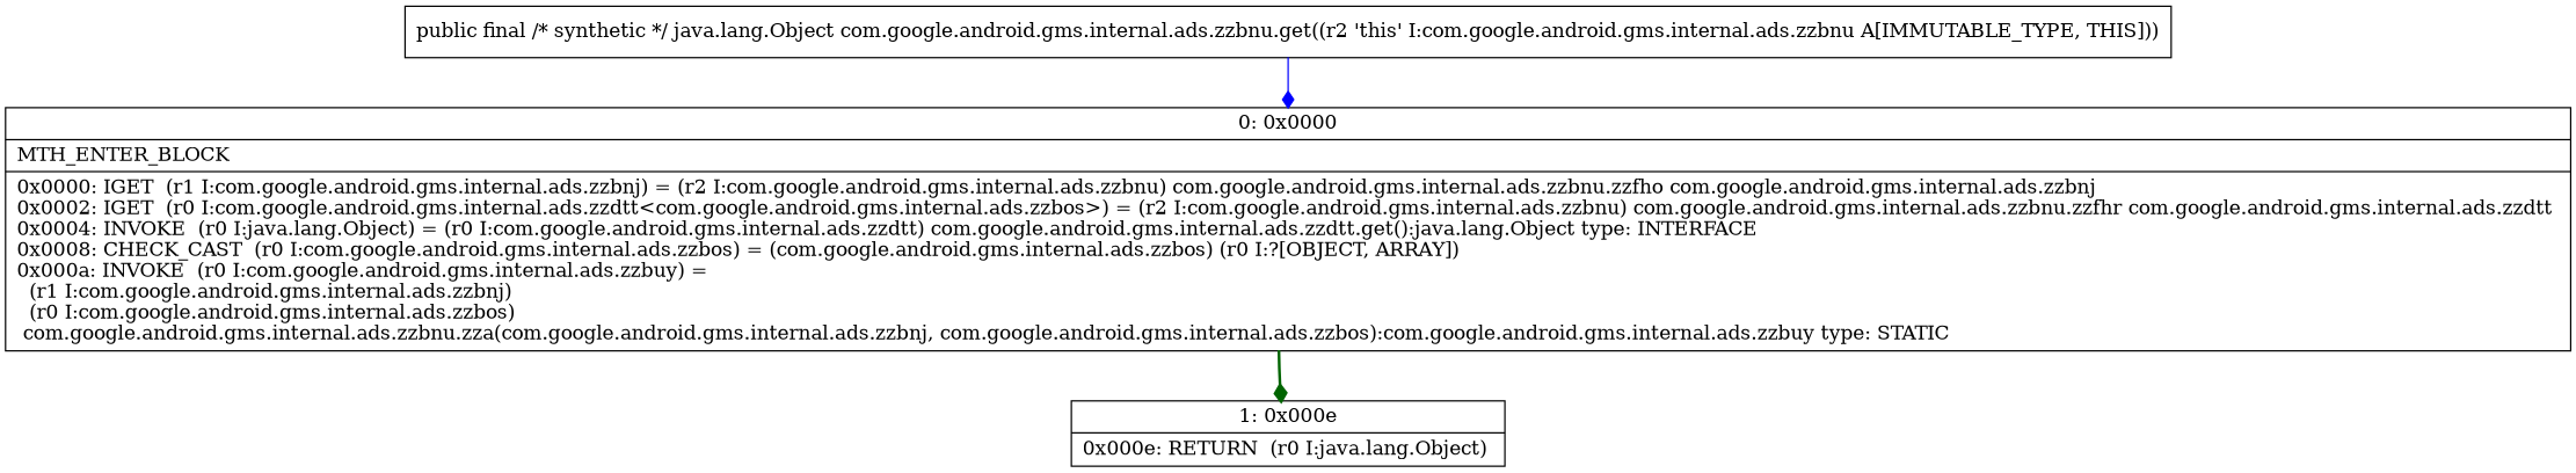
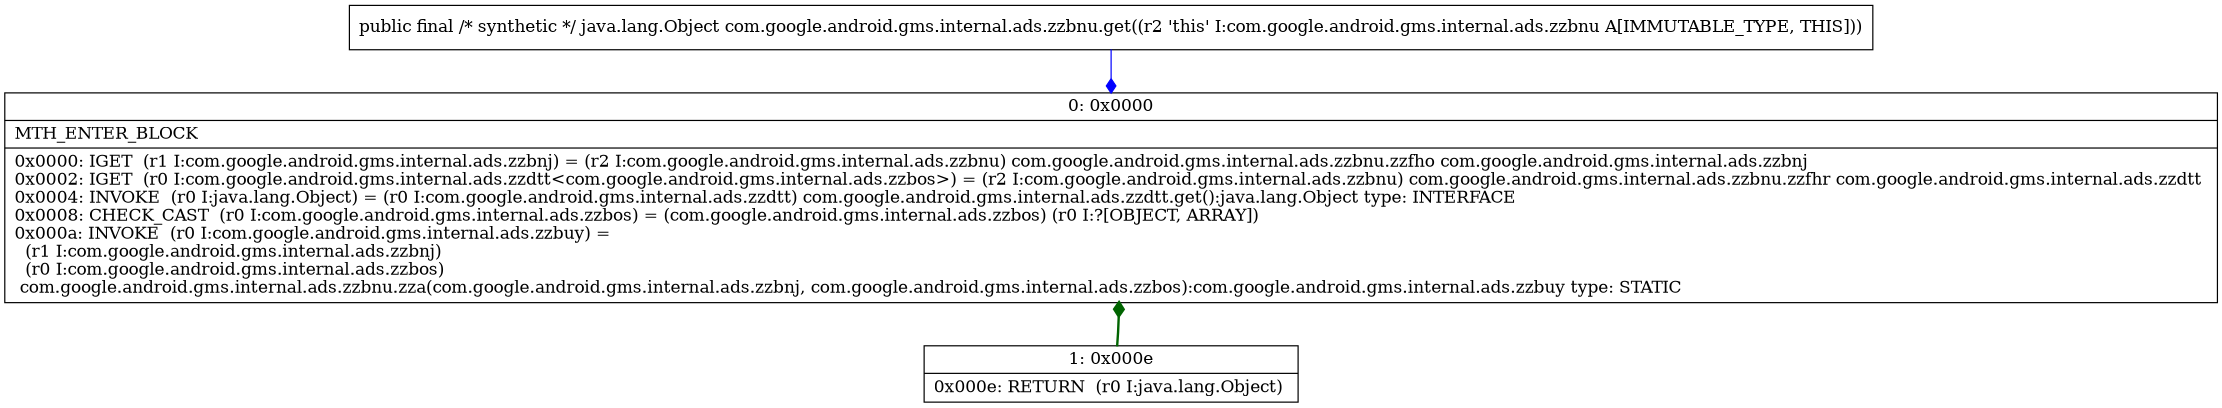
  digraph {
    node [shape=record]
    edge [arrowhead=diamond]
    n1 [label="{0\:\ 0x0000|MTH_ENTER_BLOCK\l|0x0000: IGET  (r1 I:com.google.android.gms.internal.ads.zzbnj) = (r2 I:com.google.android.gms.internal.ads.zzbnu) com.google.android.gms.internal.ads.zzbnu.zzfho com.google.android.gms.internal.ads.zzbnj \l0x0002: IGET  (r0 I:com.google.android.gms.internal.ads.zzdtt\<com.google.android.gms.internal.ads.zzbos\>) = (r2 I:com.google.android.gms.internal.ads.zzbnu) com.google.android.gms.internal.ads.zzbnu.zzfhr com.google.android.gms.internal.ads.zzdtt \l0x0004: INVOKE  (r0 I:java.lang.Object) = (r0 I:com.google.android.gms.internal.ads.zzdtt) com.google.android.gms.internal.ads.zzdtt.get():java.lang.Object type: INTERFACE \l0x0008: CHECK_CAST  (r0 I:com.google.android.gms.internal.ads.zzbos) = (com.google.android.gms.internal.ads.zzbos) (r0 I:?[OBJECT, ARRAY]) \l0x000a: INVOKE  (r0 I:com.google.android.gms.internal.ads.zzbuy) = \l  (r1 I:com.google.android.gms.internal.ads.zzbnj)\l  (r0 I:com.google.android.gms.internal.ads.zzbos)\l com.google.android.gms.internal.ads.zzbnu.zza(com.google.android.gms.internal.ads.zzbnj, com.google.android.gms.internal.ads.zzbos):com.google.android.gms.internal.ads.zzbuy type: STATIC \l}"]
    n2 [label="{1\:\ 0x000e|0x000e: RETURN  (r0 I:java.lang.Object) \l}"]
    n3 [label="{public final \/* synthetic *\/ java.lang.Object com.google.android.gms.internal.ads.zzbnu.get((r2 'this' I:com.google.android.gms.internal.ads.zzbnu A[IMMUTABLE_TYPE, THIS])) }"]
-   n1 -> n2 [color=darkgreen style=bold]
+   n2 -> n1 [color=darkgreen style=bold]
    n3 -> n1 [color=blue style=solid]
  }
